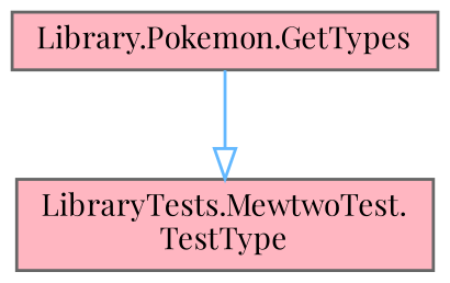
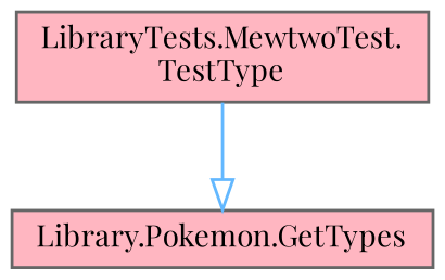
  digraph {
    rankdir=TB
    fontname="Playfair Display"
    node [fillcolor=lightpink fontname="Playfair Display" fontsize=10 shape=box style=filled]
    n1 [color=gray40 fontcolor=black height=0.2 label="LibraryTests.MewtwoTest.\lTestType" width=0.4]
    n2 [color=grey40 height=0.2 label="Library.Pokemon.GetTypes" width=0.4]
-   n2 -> n1 [color=steelblue1 fontname="Playfair Display" fontsize=10 labelfontname=Helvetica labelfontsize=10 style=solid arrowhead=onormal]
+   n1 -> n2 [color=steelblue1 fontname="Playfair Display" fontsize=10 labelfontname=Helvetica labelfontsize=10 style=solid arrowhead=onormal]
  }
